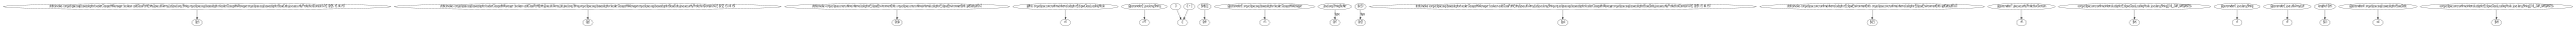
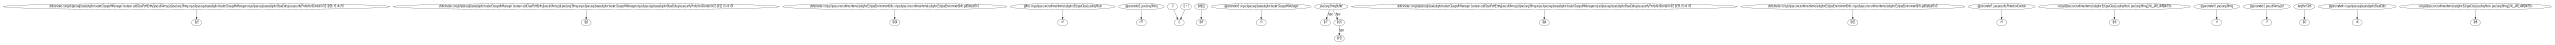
  digraph {
    fontname="Comic Neue"
    node [fontname="Comic Neue"]
    edge [fontname="Comic Neue"]
    n1 [label="staticinvoke <org.eclipse.osgi.baseadaptor.loader.ClasspathManager: boolean addClassPathEntry(java.util.ArrayList,java.lang.String,org.eclipse.osgi.baseadaptor.loader.ClasspathManager,org.eclipse.osgi.baseadaptor.BaseData,java.security.ProtectionDomain)>(r2, $r26, r3, r4, r5)"]
    n2 [label="$z5"]
    n3 [label="staticinvoke <org.eclipse.osgi.baseadaptor.loader.ClasspathManager: boolean addClassPathEntry(java.util.ArrayList,java.lang.String,org.eclipse.osgi.baseadaptor.loader.ClasspathManager,org.eclipse.osgi.baseadaptor.BaseData,java.security.ProtectionDomain)>(r2, $r12, r3, r4, r5)"]
    n4 [label="$z3"]
    n5 [label="staticinvoke <org.eclipse.core.runtime.internal.adaptor.EclipseEnvironmentInfo: org.eclipse.core.runtime.internal.adaptor.EclipseEnvironmentInfo getDefault()>()"]
    n6 [label="$r14"]
    n7 [label="@this: org.eclipse.core.runtime.internal.adaptor.EclipseClassLoadingHook"]
    n8 [label=r0]
    n9 [label="@parameter2: java.lang.String"]
    n10 [label=r27]
    n11 [label=0]
    n12 [label=i1]
    n13 [label="$r8[i1]"]
    n14 [label="$r9"]
    n15 [label="@parameter3: org.eclipse.osgi.baseadaptor.loader.ClasspathManager"]
    n16 [label=r3]
    n17 [label="java.lang.StringBuffer"]
    n18 [label="$r7"]
    n19 [label="$r20"]
    n20 [label="$r13"]
    n21 [label="staticinvoke <org.eclipse.osgi.baseadaptor.loader.ClasspathManager: boolean addClassPathEntry(java.util.ArrayList,java.lang.String,org.eclipse.osgi.baseadaptor.loader.ClasspathManager,org.eclipse.osgi.baseadaptor.BaseData,java.security.ProtectionDomain)>(r2, $r19, r3, r4, r5)"]
    n22 [label="$z4"]
    n23 [label="i1 + 1"]
    n24 [label="staticinvoke <org.eclipse.core.runtime.internal.adaptor.EclipseEnvironmentInfo: org.eclipse.core.runtime.internal.adaptor.EclipseEnvironmentInfo getDefault()>()"]
    n25 [label="$r21"]
    n26 [label="@parameter7: java.security.ProtectionDomain"]
    n27 [label=r5]
    n28 [label="<org.eclipse.core.runtime.internal.adaptor.EclipseClassLoadingHook: java.lang.String[] NL_JAR_VARIANTS>"]
    n29 [label="$r6"]
    n30 [label="@parameter0: java.lang.String"]
    n31 [label=r1]
    n32 [label="@parameter1: java.util.ArrayList"]
    n33 [label=r2]
    n34 [label="lengthof $r6"]
    n35 [label="$i0"]
    n36 [label="@parameter4: org.eclipse.osgi.baseadaptor.BaseData"]
    n37 [label=r4]
    n38 [label="<org.eclipse.core.runtime.internal.adaptor.EclipseClassLoadingHook: java.lang.String[] NL_JAR_VARIANTS>"]
    n39 [label="$r8"]
    n1 -> n2
    n3 -> n4
    n5 -> n6
    n7 -> n8
    n9 -> n10
    n11 -> n12
    n13 -> n14
    n15 -> n16
    n17 -> n18 [label=type]
+   n17 -> n19 [label=type]
    n19 -> n20 [label=type]
    n21 -> n22
    n23 -> n12
    n24 -> n25
    n26 -> n27
    n28 -> n29
    n30 -> n31
    n32 -> n33
    n34 -> n35
    n36 -> n37
    n38 -> n39
  }
